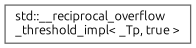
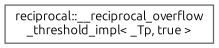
  digraph {
    rankdir=LR
    fontname=Ubuntu
-   n1 [color=grey40 fillcolor=white fontname=Ubuntu fontsize=10 height=0.2 label="std::__reciprocal_overflow\l_threshold_impl\< _Tp, true \>" shape=box style=filled width=0.4]
+   n1 [color=grey40 fillcolor=white fontname=Ubuntu fontsize=10 height=0.2 label="reciprocal::__reciprocal_overflow\l_threshold_impl\< _Tp, true \>" shape=box style=filled width=0.4]
  }
